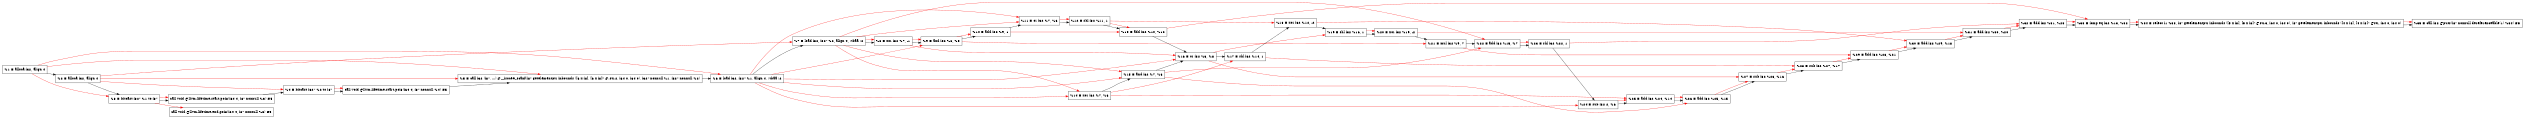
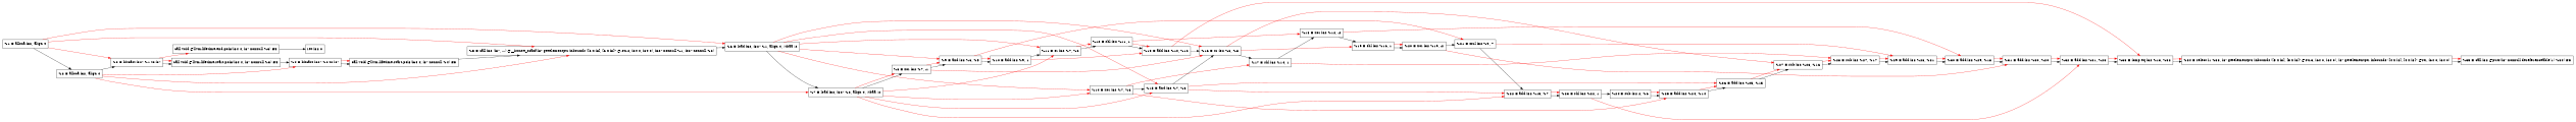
  digraph {
    rankdir=LR
    node [shape=record]
    edge [color=red]
    n1 [label="  %1 = alloca i32, align 4"]
    n2 [label="  %2 = alloca i32, align 4"]
    n3 [label="  %3 = bitcast i32* %1 to i8*"]
    n4 [label="  %5 = call i32 (i8*, ...) @__isoc99_scanf(i8* getelementptr inbounds ([6 x i8], [6 x i8]* @.str.2, i64 0, i64 0), i32* nonnull %1, i32* nonnull %2)"]
    n5 [label="  %6 = load i32, i32* %1, align 4, !tbaa !2"]
    n6 [label="  %4 = bitcast i32* %2 to i8*"]
    n7 [label="  %7 = load i32, i32* %2, align 4, !tbaa !2"]
    n8 [label="  call void @llvm.lifetime.start.p0i8(i64 4, i8* nonnull %3) #5"]
    n9 [label="  call void @llvm.lifetime.end.p0i8(i64 4, i8* nonnull %3) #5"]
    n10 [label="%9 = and i32 %6, %5"]
    n11 [label="  %11 = or i32 %7, %6"]
    n12 [label="  %14 = xor i32 %7, %6"]
    n13 [label="  %15 = and i32 %7, %6"]
    n14 [label="  %16 = or i32 %6, %8"]
    n15 [label="  %24 = sub i32 2, %6"]
    n16 [label="  call void @llvm.lifetime.start.p0i8(i64 4, i8* nonnull %4) #5"]
    n17 [label="  %8 = xor i32 %7, -1"]
    n18 [label="  %22 = add i32 %15, %7"]
+   n19 [label="  ret i32 0"]
    n20 [label="  %10 = add i32 %9, 1"]
    n21 [label="  %21 = mul i32 %9, 7"]
    n22 [label="  %12 = shl i32 %11, 1"]
    n23 [label="  %17 = shl i32 %14, 1"]
    n24 [label="  %25 = add i32 %24, %14"]
    n25 [label="  %26 = add i32 %25, %15"]
    n26 [label="  %19 = shl i32 %16, 1"]
    n27 [label="  %27 = sub i32 %26, %16"]
    n28 [label="  %23 = shl i32 %22, 1"]
    n29 [label="  %13 = add i32 %10, %12"]
    n30 [label="  %29 = add i32 %28, %21"]
    n31 [label="  %33 = icmp eq i32 %13, %32"]
    n32 [label="  %18 = xor i32 %12, -2"]
    n33 [label="  %30 = add i32 %29, %18"]
    n34 [label="  %34 = select i1 %33, i8* getelementptr inbounds ([5 x i8], [5 x i8]* @str.3, i64 0, i64 0), i8* getelementptr inbounds ([4 x i8], [4 x i8]* @str, i64 0, i64 0)"]
    n35 [label="  %28 = sub i32 %27, %17"]
    n36 [label="  %20 = xor i32 %19, -2"]
    n37 [label="  %31 = add i32 %30, %20"]
    n38 [label="  %32 = add i32 %31, %23"]
    n39 [label="  %35 = call i32 @puts(i8* nonnull dereferenceable(1) %34) #5"]
    n1 -> n2 [color=""]
    n1 -> n3
    n1 -> n4
    n1 -> n5
    n2 -> n3 [color=""]
    n2 -> n4
    n2 -> n6
    n2 -> n7
    n3 -> n8 [color=""]
    n3 -> n8
    n3 -> n9
    n4 -> n5 [color=""]
    n5 -> n7 [color=""]
    n5 -> n10
    n5 -> n11
    n5 -> n12
    n5 -> n13
    n5 -> n14
-   n5 -> n15
    n6 -> n16 [color=""]
    n6 -> n16
    n7 -> n11
    n7 -> n12
    n7 -> n13
    n7 -> n17 [color=""]
    n7 -> n17
    n7 -> n18
    n8 -> n6 [color=""]
+   n9 -> n19 [color=""]
    n10 -> n20 [color=""]
    n10 -> n20
    n10 -> n21
    n11 -> n22 [color=""]
    n11 -> n22
    n12 -> n13 [color=""]
    n12 -> n23
    n12 -> n24
    n13 -> n14 [color=""]
    n13 -> n18
    n13 -> n25
    n14 -> n23 [color=""]
    n14 -> n26
    n14 -> n27
    n15 -> n24 [color=""]
    n15 -> n24
    n16 -> n4 [color=""]
    n17 -> n10 [color=""]
    n17 -> n10
    n17 -> n14
    n18 -> n28 [color=""]
    n18 -> n28
    n20 -> n11 [color=""]
    n20 -> n29
    n21 -> n18 [color=""]
    n21 -> n30
    n22 -> n29 [color=""]
    n22 -> n29
    n22 -> n32
    n23 -> n32 [color=""]
    n23 -> n35
    n24 -> n25 [color=""]
    n24 -> n25
    n25 -> n27 [color=""]
    n25 -> n27
    n26 -> n36 [color=""]
    n26 -> n36
    n27 -> n35 [color=""]
    n27 -> n35
    n28 -> n15 [color=""]
    n28 -> n38
    n29 -> n14 [color=""]
    n29 -> n31
    n30 -> n33 [color=""]
    n30 -> n33
    n31 -> n34 [color=""]
    n31 -> n34
    n32 -> n26 [color=""]
    n32 -> n33
    n33 -> n37 [color=""]
    n33 -> n37
    n34 -> n39 [color=""]
    n34 -> n39
    n35 -> n30 [color=""]
    n35 -> n30
    n36 -> n21 [color=""]
    n36 -> n37
    n37 -> n38 [color=""]
    n37 -> n38
    n38 -> n31 [color=""]
    n38 -> n31
  }
